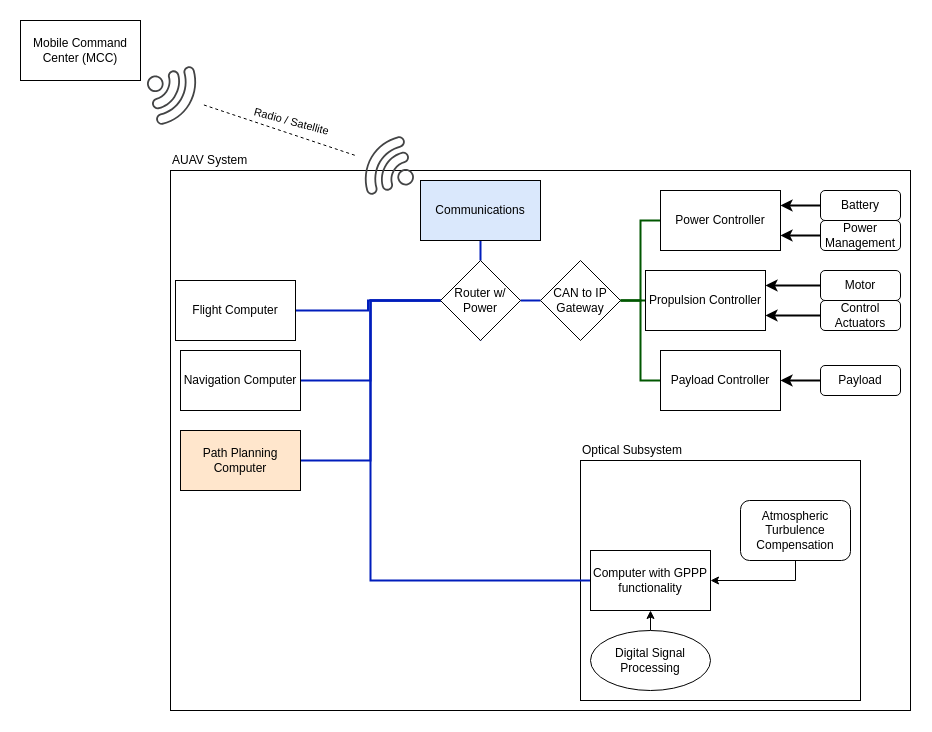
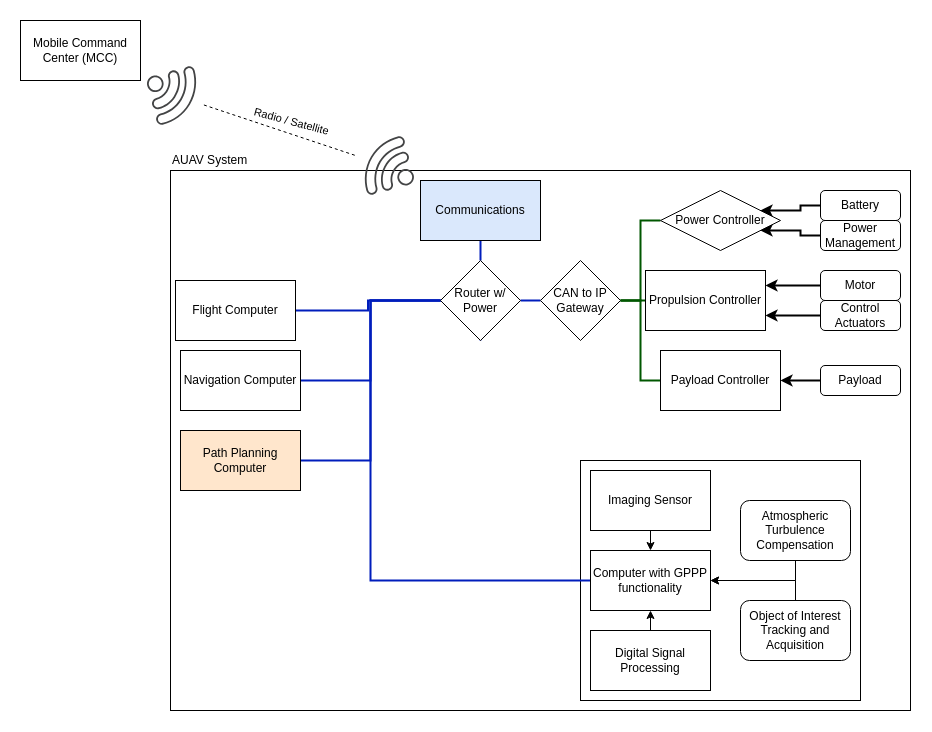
  <mxCell id="0" />
  <mxCell id="1" parent="0" />
  <mxCell id="2" value="" style="rounded=0;whiteSpace=wrap;html=1;fillColor=none;" vertex="1" parent="1"><mxGeometry x="170" y="170" width="740" height="540" as="geometry" /></mxCell>
  <mxCell id="3" value="" style="rounded=0;whiteSpace=wrap;html=1;fillColor=none;" parent="1" vertex="1"><mxGeometry x="580" y="460" width="280" height="240" as="geometry" /></mxCell>
  <mxCell id="4" value="Mobile Command Center (MCC)" style="rounded=0;whiteSpace=wrap;html=1;" parent="1" vertex="1"><mxGeometry x="20" y="20" width="120" height="60" as="geometry" /></mxCell>
  <mxCell id="5" style="edgeStyle=orthogonalEdgeStyle;rounded=0;orthogonalLoop=1;jettySize=auto;html=1;exitX=0.5;exitY=1;exitDx=0;exitDy=0;entryX=0.5;entryY=0;entryDx=0;entryDy=0;endArrow=none;endFill=0;strokeWidth=2;fillColor=#0050ef;strokeColor=#001DBC;" parent="1" source="6" target="29" edge="1"><mxGeometry relative="1" as="geometry" /></mxCell>
  <mxCell id="6" value="Communications" style="rounded=0;whiteSpace=wrap;html=1;fillColor=#dae8fc;" parent="1" vertex="1"><mxGeometry x="420" y="180" width="120" height="60" as="geometry" /></mxCell>
  <mxCell id="7" style="edgeStyle=orthogonalEdgeStyle;rounded=0;orthogonalLoop=1;jettySize=auto;html=1;exitX=1;exitY=0.5;exitDx=0;exitDy=0;entryX=0;entryY=0.5;entryDx=0;entryDy=0;fillColor=#0050ef;strokeColor=#001DBC;strokeWidth=2;endArrow=none;endFill=0;" parent="1" source="8" target="29" edge="1"><mxGeometry relative="1" as="geometry" /></mxCell>
  <mxCell id="8" value="Flight Computer" style="rounded=0;whiteSpace=wrap;html=1;" parent="1" vertex="1"><mxGeometry x="175" y="280" width="120" height="60" as="geometry" /></mxCell>
  <mxCell id="9" style="edgeStyle=orthogonalEdgeStyle;rounded=0;orthogonalLoop=1;jettySize=auto;html=1;exitX=1;exitY=0.5;exitDx=0;exitDy=0;entryX=0;entryY=0.5;entryDx=0;entryDy=0;fillColor=#0050ef;strokeColor=#001DBC;strokeWidth=2;endArrow=none;endFill=0;" parent="1" source="10" target="29" edge="1"><mxGeometry relative="1" as="geometry" /></mxCell>
  <mxCell id="10" value="Navigation Computer" style="rounded=0;whiteSpace=wrap;html=1;" parent="1" vertex="1"><mxGeometry x="180" y="350" width="120" height="60" as="geometry" /></mxCell>
  <mxCell id="11" style="edgeStyle=orthogonalEdgeStyle;rounded=0;orthogonalLoop=1;jettySize=auto;html=1;exitX=1;exitY=0.5;exitDx=0;exitDy=0;entryX=0;entryY=0.5;entryDx=0;entryDy=0;fillColor=#0050ef;strokeColor=#001DBC;strokeWidth=2;endArrow=none;endFill=0;" parent="1" source="12" target="29" edge="1"><mxGeometry relative="1" as="geometry" /></mxCell>
  <mxCell id="12" value="Path Planning Computer" style="rounded=0;whiteSpace=wrap;html=1;fillColor=#ffe6cc;" parent="1" vertex="1"><mxGeometry x="180" y="430" width="120" height="60" as="geometry" /></mxCell>
  <mxCell id="13" style="edgeStyle=orthogonalEdgeStyle;rounded=0;orthogonalLoop=1;jettySize=auto;html=1;exitX=0;exitY=0.5;exitDx=0;exitDy=0;entryX=1;entryY=0.5;entryDx=0;entryDy=0;strokeWidth=2;fillColor=#008a00;strokeColor=#005700;endArrow=none;endFill=0;" parent="1" source="14" target="30" edge="1"><mxGeometry relative="1" as="geometry" /></mxCell>
  <mxCell id="14" value="Propulsion Controller" style="rounded=0;whiteSpace=wrap;html=1;" parent="1" vertex="1"><mxGeometry x="645" y="270" width="120" height="60" as="geometry" /></mxCell>
+ <mxCell id="15" style="edgeStyle=orthogonalEdgeStyle;rounded=0;orthogonalLoop=1;jettySize=auto;html=1;exitX=0.5;exitY=1;exitDx=0;exitDy=0;entryX=0.5;entryY=0;entryDx=0;entryDy=0;" parent="1" source="16" target="18" edge="1"><mxGeometry relative="1" as="geometry" /></mxCell>
+ <mxCell id="16" value="Imaging Sensor" style="rounded=0;whiteSpace=wrap;html=1;fillColor=default;" parent="1" vertex="1"><mxGeometry x="590" y="470" width="120" height="60" as="geometry" /></mxCell>
  <mxCell id="17" style="edgeStyle=orthogonalEdgeStyle;rounded=0;orthogonalLoop=1;jettySize=auto;html=1;exitX=0;exitY=0.5;exitDx=0;exitDy=0;entryX=0.5;entryY=1;entryDx=0;entryDy=0;fillColor=#0050ef;strokeColor=#001DBC;strokeWidth=2;endArrow=none;endFill=0;" parent="1" source="18" target="29" edge="1"><mxGeometry relative="1" as="geometry"><Array as="points"><mxPoint x="370" y="580" /><mxPoint x="370" y="300" /><mxPoint x="480" y="300" /></Array></mxGeometry></mxCell>
  <mxCell id="18" value="Computer with GPPP functionality" style="rounded=0;whiteSpace=wrap;html=1;fillColor=default;" parent="1" vertex="1"><mxGeometry x="590" y="550" width="120" height="60" as="geometry" /></mxCell>
  <mxCell id="19" style="edgeStyle=orthogonalEdgeStyle;rounded=0;orthogonalLoop=1;jettySize=auto;html=1;exitX=0.5;exitY=0;exitDx=0;exitDy=0;entryX=0.5;entryY=1;entryDx=0;entryDy=0;" parent="1" source="20" target="18" edge="1"><mxGeometry relative="1" as="geometry" /></mxCell>
- <mxCell id="20" value="Digital Signal Processing" style="ellipse;whiteSpace=wrap;html=1;fillColor=default;" parent="1" vertex="1"><mxGeometry x="590" y="630" width="120" height="60" as="geometry" /></mxCell>
+ <mxCell id="20" value="Digital Signal Processing" style="rounded=0;whiteSpace=wrap;html=1;fillColor=default;" parent="1" vertex="1"><mxGeometry x="590" y="630" width="120" height="60" as="geometry" /></mxCell>
  <mxCell id="21" style="edgeStyle=orthogonalEdgeStyle;rounded=0;orthogonalLoop=1;jettySize=auto;html=1;exitX=0;exitY=0.5;exitDx=0;exitDy=0;entryX=1;entryY=0.5;entryDx=0;entryDy=0;strokeWidth=2;fillColor=#008a00;strokeColor=#005700;endArrow=none;endFill=0;" parent="1" source="22" target="30" edge="1"><mxGeometry relative="1" as="geometry" /></mxCell>
  <mxCell id="22" value="Payload Controller" style="rounded=0;whiteSpace=wrap;html=1;fillColor=default;" parent="1" vertex="1"><mxGeometry x="660" y="350" width="120" height="60" as="geometry" /></mxCell>
  <mxCell id="23" style="edgeStyle=orthogonalEdgeStyle;rounded=0;orthogonalLoop=1;jettySize=auto;html=1;exitX=0.5;exitY=1;exitDx=0;exitDy=0;entryX=1;entryY=0.5;entryDx=0;entryDy=0;" parent="1" source="24" target="18" edge="1"><mxGeometry relative="1" as="geometry" /></mxCell>
  <mxCell id="24" value="Atmospheric Turbulence Compensation" style="rounded=1;whiteSpace=wrap;html=1;fillColor=default;" parent="1" vertex="1"><mxGeometry x="740" y="500" width="110" height="60" as="geometry" /></mxCell>
- <mxCell id="27" value="Optical Subsystem" style="text;html=1;strokeColor=none;fillColor=none;align=left;verticalAlign=middle;whiteSpace=wrap;rounded=0;" parent="1" vertex="1"><mxGeometry x="580" y="440" width="280" height="20" as="geometry" /></mxCell>
+ <mxCell id="25" style="edgeStyle=orthogonalEdgeStyle;rounded=0;orthogonalLoop=1;jettySize=auto;html=1;exitX=0.5;exitY=0;exitDx=0;exitDy=0;entryX=1;entryY=0.5;entryDx=0;entryDy=0;" parent="1" source="26" target="18" edge="1"><mxGeometry relative="1" as="geometry" /></mxCell>
+ <mxCell id="26" value="Object of Interest Tracking and Acquisition" style="rounded=1;whiteSpace=wrap;html=1;fillColor=default;" parent="1" vertex="1"><mxGeometry x="740" y="600" width="110" height="60" as="geometry" /></mxCell>
  <mxCell id="28" style="edgeStyle=orthogonalEdgeStyle;rounded=0;orthogonalLoop=1;jettySize=auto;html=1;exitX=1;exitY=0.5;exitDx=0;exitDy=0;entryX=0;entryY=0.5;entryDx=0;entryDy=0;strokeWidth=2;fillColor=#0050ef;strokeColor=#001DBC;endArrow=none;endFill=0;" parent="1" source="29" target="30" edge="1"><mxGeometry relative="1" as="geometry" /></mxCell>
  <mxCell id="29" value="Router w/&lt;br&gt;Power" style="rhombus;whiteSpace=wrap;html=1;fillColor=default;" parent="1" vertex="1"><mxGeometry x="440" y="260" width="80" height="80" as="geometry" /></mxCell>
  <mxCell id="30" value="CAN to IP&lt;br&gt;Gateway" style="rhombus;whiteSpace=wrap;html=1;fillColor=default;" parent="1" vertex="1"><mxGeometry x="540" y="260" width="80" height="80" as="geometry" /></mxCell>
  <mxCell id="31" value="" style="sketch=0;pointerEvents=1;shadow=0;dashed=0;html=1;strokeColor=none;fillColor=#434445;aspect=fixed;labelPosition=center;verticalLabelPosition=bottom;verticalAlign=top;align=center;outlineConnect=0;shape=mxgraph.vvd.wi_fi;rotation=75;" parent="1" vertex="1"><mxGeometry x="150" y="70" width="50" height="50" as="geometry" /></mxCell>
  <mxCell id="32" value="" style="sketch=0;pointerEvents=1;shadow=0;dashed=0;html=1;strokeColor=none;fillColor=#434445;aspect=fixed;labelPosition=center;verticalLabelPosition=bottom;verticalAlign=top;align=center;outlineConnect=0;shape=mxgraph.vvd.wi_fi;rotation=-105;" parent="1" vertex="1"><mxGeometry x="360" y="140" width="50" height="50" as="geometry" /></mxCell>
  <mxCell id="33" value="" style="endArrow=none;html=1;rounded=0;strokeWidth=1;dashed=1;" parent="1" source="31" target="32" edge="1"><mxGeometry width="50" height="50" relative="1" as="geometry"><mxPoint x="380" y="300" as="sourcePoint" /><mxPoint x="430" y="250" as="targetPoint" /></mxGeometry></mxCell>
  <mxCell id="34" value="Radio / Satellite" style="edgeLabel;html=1;align=center;verticalAlign=middle;resizable=0;points=[];rotation=15;" parent="33" vertex="1" connectable="0"><mxGeometry x="-0.395" relative="1" as="geometry"><mxPoint x="41" as="offset" /></mxGeometry></mxCell>
  <mxCell id="35" value="AUAV System" style="text;html=1;strokeColor=none;fillColor=none;align=left;verticalAlign=middle;whiteSpace=wrap;rounded=0;" vertex="1" parent="1"><mxGeometry x="170" y="150" width="700" height="20" as="geometry" /></mxCell>
  <mxCell id="36" style="edgeStyle=orthogonalEdgeStyle;rounded=0;orthogonalLoop=1;jettySize=auto;html=1;exitX=0;exitY=0.5;exitDx=0;exitDy=0;entryX=1;entryY=0.5;entryDx=0;entryDy=0;endArrow=none;endFill=0;strokeWidth=2;fillColor=#008a00;strokeColor=#005700;" edge="1" parent="1" source="37" target="30"><mxGeometry relative="1" as="geometry" /></mxCell>
- <mxCell id="37" value="Power Controller" style="rounded=0;whiteSpace=wrap;html=1;" vertex="1" parent="1"><mxGeometry x="660" y="190" width="120" height="60" as="geometry" /></mxCell>
+ <mxCell id="37" value="Power Controller" style="rhombus;whiteSpace=wrap;html=1;" vertex="1" parent="1"><mxGeometry x="660" y="190" width="120" height="60" as="geometry" /></mxCell>
  <mxCell id="38" style="edgeStyle=orthogonalEdgeStyle;rounded=0;orthogonalLoop=1;jettySize=auto;html=1;exitX=0;exitY=0.5;exitDx=0;exitDy=0;entryX=1;entryY=0.25;entryDx=0;entryDy=0;endArrow=classic;endFill=1;strokeWidth=2;" edge="1" parent="1" source="39" target="37"><mxGeometry relative="1" as="geometry" /></mxCell>
  <mxCell id="39" value="Battery" style="rounded=1;whiteSpace=wrap;html=1;fillColor=default;" vertex="1" parent="1"><mxGeometry x="820" y="190" width="80" height="30" as="geometry" /></mxCell>
  <mxCell id="40" style="edgeStyle=orthogonalEdgeStyle;rounded=0;orthogonalLoop=1;jettySize=auto;html=1;exitX=0;exitY=0.5;exitDx=0;exitDy=0;entryX=1;entryY=0.75;entryDx=0;entryDy=0;endArrow=classic;endFill=1;strokeWidth=2;" edge="1" parent="1" source="41" target="37"><mxGeometry relative="1" as="geometry" /></mxCell>
  <mxCell id="41" value="Power Management" style="rounded=1;whiteSpace=wrap;html=1;fillColor=default;" vertex="1" parent="1"><mxGeometry x="820" y="220" width="80" height="30" as="geometry" /></mxCell>
  <mxCell id="42" style="edgeStyle=orthogonalEdgeStyle;rounded=0;orthogonalLoop=1;jettySize=auto;html=1;exitX=0;exitY=0.5;exitDx=0;exitDy=0;entryX=1;entryY=0.25;entryDx=0;entryDy=0;endArrow=classic;endFill=1;strokeWidth=2;" edge="1" parent="1" source="43" target="14"><mxGeometry relative="1" as="geometry" /></mxCell>
  <mxCell id="43" value="Motor" style="rounded=1;whiteSpace=wrap;html=1;fillColor=default;" vertex="1" parent="1"><mxGeometry x="820" y="270" width="80" height="30" as="geometry" /></mxCell>
  <mxCell id="44" style="edgeStyle=orthogonalEdgeStyle;rounded=0;orthogonalLoop=1;jettySize=auto;html=1;exitX=0;exitY=0.5;exitDx=0;exitDy=0;entryX=1;entryY=0.75;entryDx=0;entryDy=0;endArrow=classic;endFill=1;strokeWidth=2;" edge="1" parent="1" source="45" target="14"><mxGeometry relative="1" as="geometry" /></mxCell>
  <mxCell id="45" value="Control Actuators" style="rounded=1;whiteSpace=wrap;html=1;fillColor=default;" vertex="1" parent="1"><mxGeometry x="820" y="300" width="80" height="30" as="geometry" /></mxCell>
  <mxCell id="46" style="edgeStyle=orthogonalEdgeStyle;rounded=0;orthogonalLoop=1;jettySize=auto;html=1;exitX=0;exitY=0.5;exitDx=0;exitDy=0;entryX=1;entryY=0.5;entryDx=0;entryDy=0;endArrow=classic;endFill=1;strokeWidth=2;" edge="1" parent="1" source="47" target="22"><mxGeometry relative="1" as="geometry" /></mxCell>
  <mxCell id="47" value="Payload" style="rounded=1;whiteSpace=wrap;html=1;fillColor=default;" vertex="1" parent="1"><mxGeometry x="820" y="365" width="80" height="30" as="geometry" /></mxCell>
